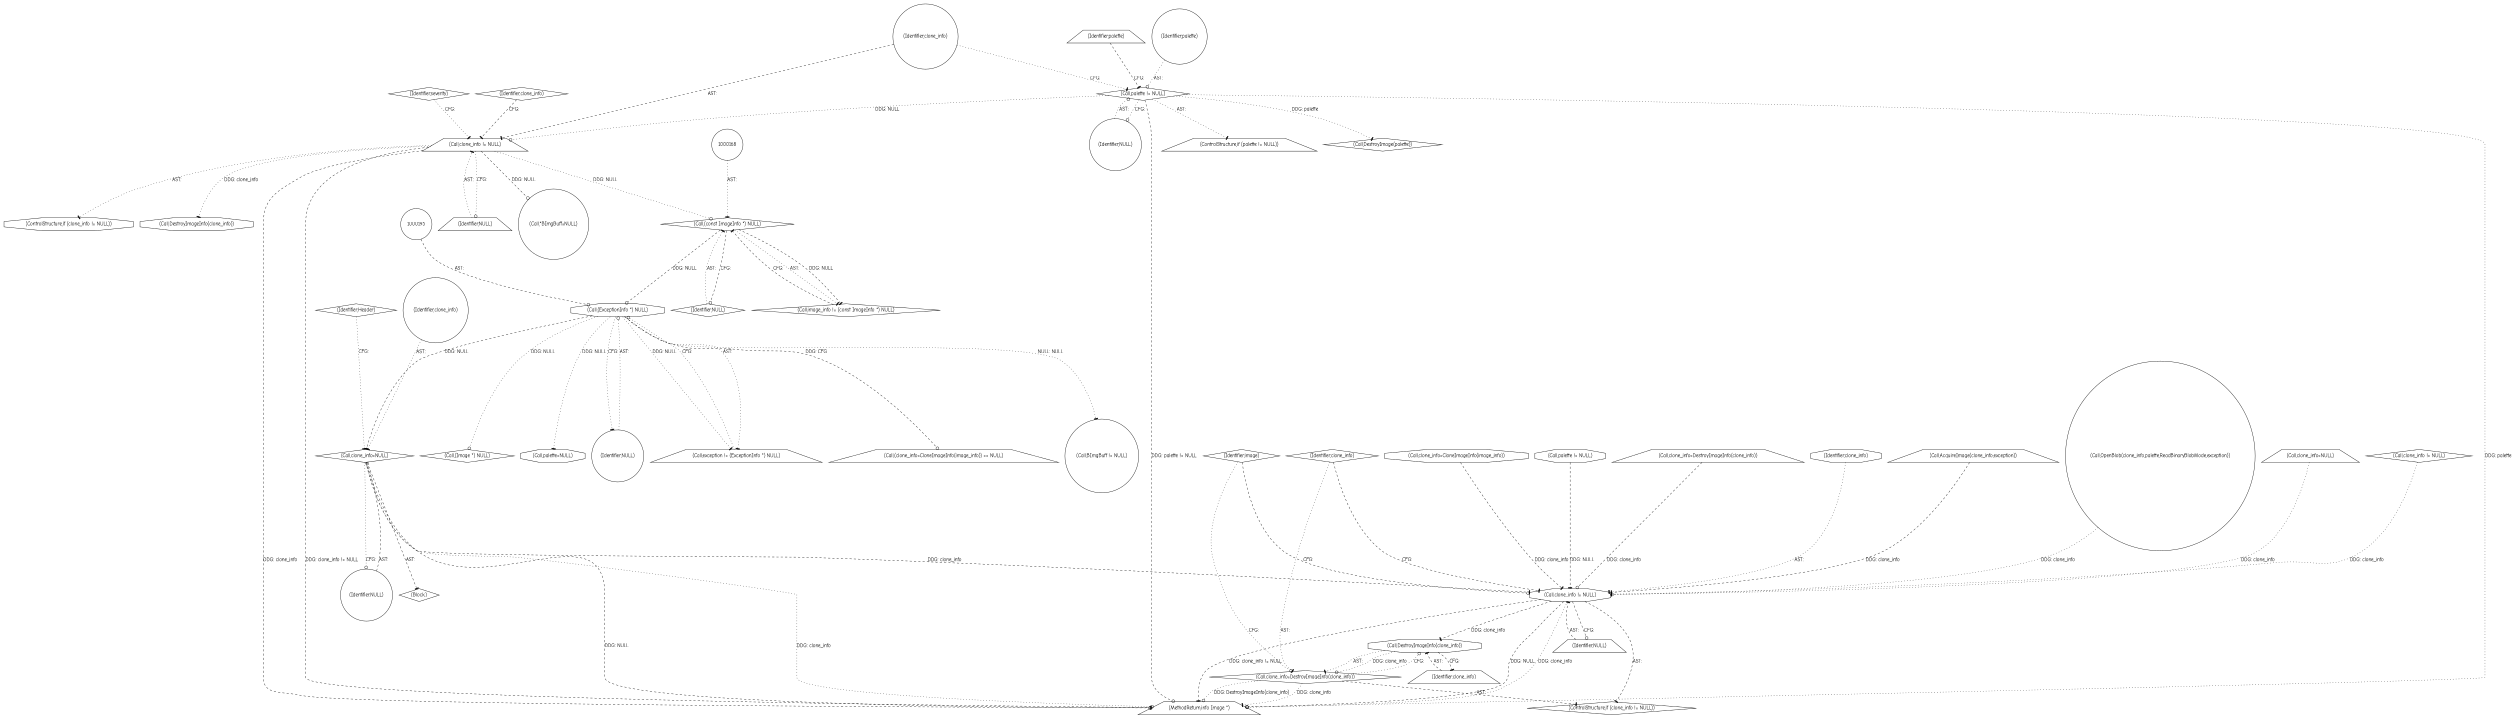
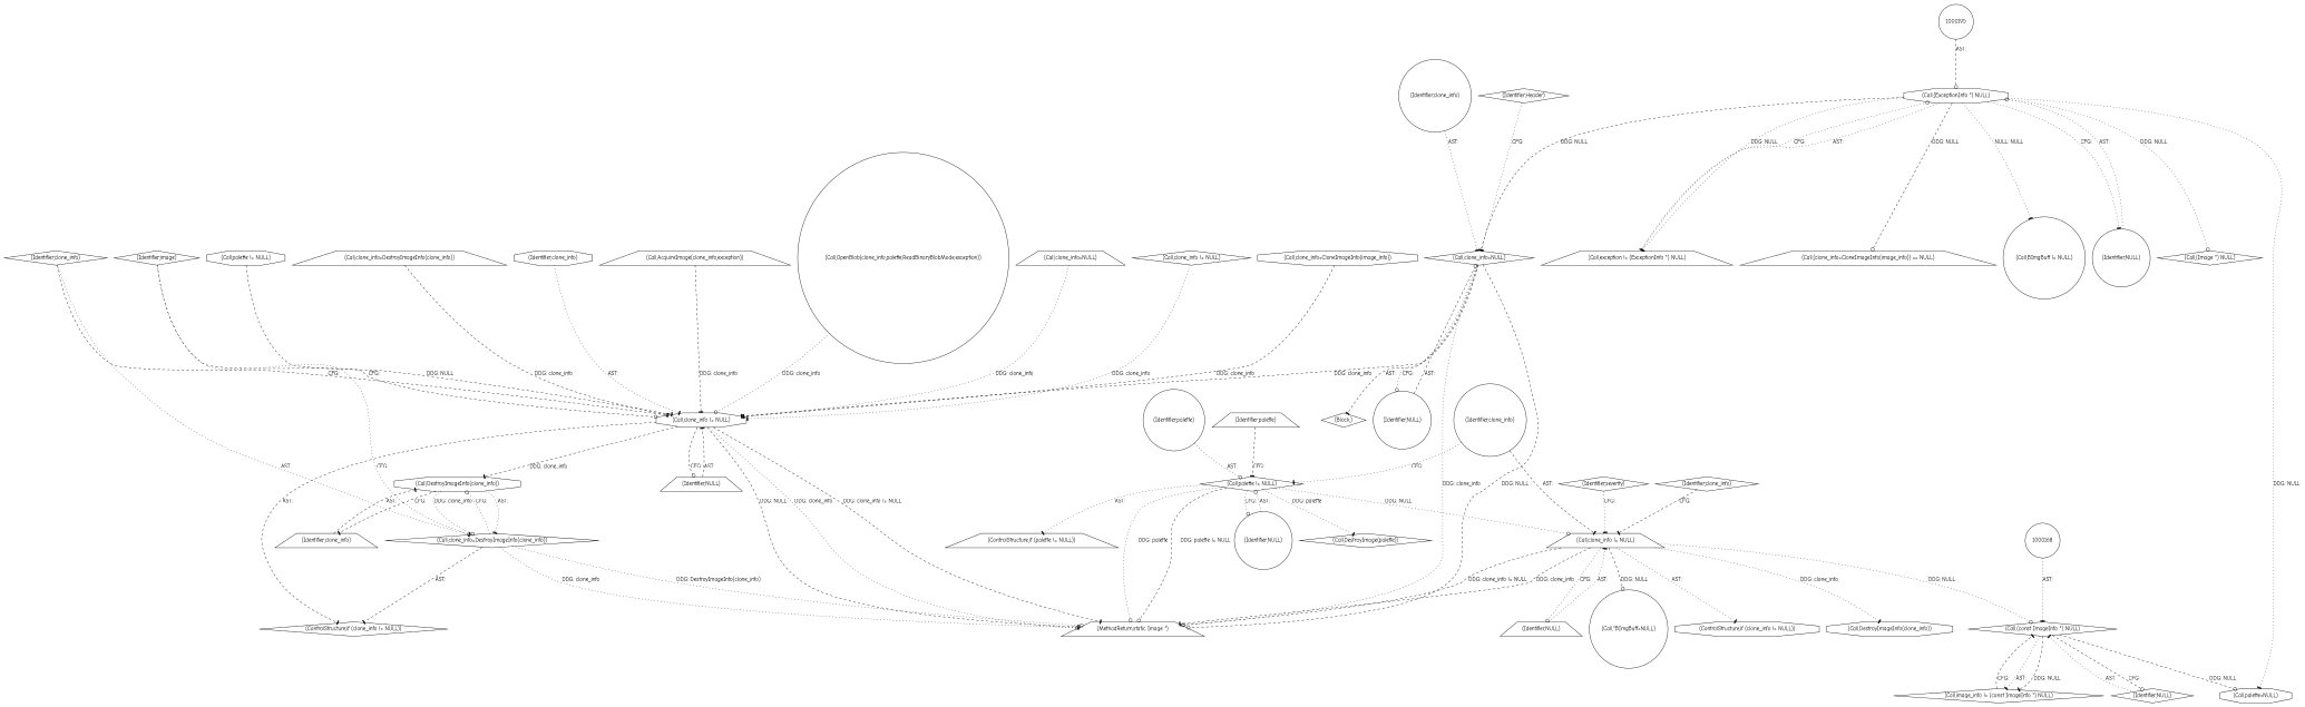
  digraph {
    fontname="Comic Neue"
    node [fontname="Comic Neue" shape=diamond]
    edge [arrowhead=tee fontname="Comic Neue" style=dotted]
    n1 [label="(Call,clone_info=NULL)"]
    n2 [label="(Call,clone_info != NULL)" shape=octagon]
-   n3 [label="(MethodReturn,info Image *)" shape=trapezium]
+   n3 [label="(MethodReturn,static Image *)" shape=trapezium]
    n4 [label="(Block,)"]
    n5 [label="(Identifier,NULL)" shape=circle]
    n6 [label="(Call,DestroyImageInfo(clone_info))" shape=octagon]
    n7 [label="(Identifier,NULL)" shape=trapezium]
    n8 [label="(ControlStructure,if (clone_info != NULL))"]
    n9 [label="(Call,(ExceptionInfo *) NULL)" shape=octagon]
    n10 [label="(Call,exception != (ExceptionInfo *) NULL)" shape=trapezium]
    n11 [label="(Call,(clone_info=CloneImageInfo(image_info)) == NULL)" shape=trapezium]
    n12 [label="(Call,BImgBuff != NULL)" shape=circle]
    n13 [label="(Identifier,NULL)" shape=circle]
    n14 [label="(Call,(Image *) NULL)"]
    n15 [label="(Call,palette=NULL)" shape=octagon]
    n16 [label="(Call,(const ImageInfo *) NULL)"]
    n17 [label="(Identifier,NULL)"]
    n18 [label="(Call,image_info != (const ImageInfo *) NULL)"]
    n19 [label="(Call,clone_info != NULL)" shape=trapezium]
    n20 [label="(Call,DestroyImageInfo(clone_info))" shape=octagon]
    n21 [label="(Identifier,NULL)" shape=trapezium]
    n22 [label="(Call,*BImgBuff=NULL)" shape=circle]
    n23 [label="(ControlStructure,if (clone_info != NULL))" shape=octagon]
    n24 [label="(Call,palette != NULL)"]
    n25 [label="(Call,DestroyImage(palette))"]
    n26 [label="(ControlStructure,if (palette != NULL))" shape=trapezium]
    n27 [label="(Identifier,NULL)" shape=circle]
    n28 [label="(Call,clone_info=DestroyImageInfo(clone_info))"]
    n29 [label="(Identifier,clone_info)" shape=trapezium]
    n30 [label="(Identifier,image)"]
    n31 [label="(Call,clone_info=DestroyImageInfo(clone_info))" shape=trapezium]
    n32 [label="(Identifier,palette)" shape=circle]
    n33 [label="(Identifier,clone_info)" shape=octagon]
    n34 [label="(Call,AcquireImage(clone_info,exception))" shape=trapezium]
    n35 [label="(Identifier,clone_info)"]
    n36 [label="(Call,OpenBlob(clone_info,palette,ReadBinaryBlobMode,exception))" shape=circle]
    n37 [label="(Identifier,severity)"]
    n38 [label="(Identifier,clone_info)" shape=circle]
    n39 [label="(Identifier,clone_info)"]
    n40 [label="(Call,clone_info=NULL)" shape=trapezium]
    n41 [label="(Call,clone_info != NULL)"]
    n42 [label="(Identifier,palette)" shape=trapezium]
    n43 [label="(Identifier,clone_info)" shape=circle]
    n44 [label="(Call,clone_info=CloneImageInfo(image_info))" shape=octagon]
    n45 [label="(Call,palette != NULL)" shape=octagon]
    n46 [label="(Identifier,Header)"]
    1000195 [shape=circle]
    1000168 [shape=circle]
    n1 -> n2 [label="DDG: clone_info" style=dashed]
    n1 -> n3 [arrowhead=odot label="DDG: NULL" style=dashed]
    n1 -> n3 [arrowhead=odot label="DDG: clone_info"]
    n1 -> n4 [label="AST: " style=dashed]
    n1 -> n5 [arrowhead=odot label="CFG: "]
    n2 -> n3 [arrowhead=odot label="DDG: NULL" style=dashed]
    n2 -> n3 [arrowhead=odot label="DDG: clone_info"]
    n2 -> n3 [label="DDG: clone_info != NULL" style=dashed]
    n2 -> n6 [label="DDG: clone_info" style=dashed]
    n2 -> n7 [arrowhead=odot label="CFG: " style=dashed]
    n2 -> n8 [label="AST: " style=dashed]
    n5 -> n1 [arrowhead=odot label="AST: " style=dashed]
    n6 -> n28 [label="AST: "]
    n6 -> n28 [arrowhead=odot label="DDG: clone_info"]
    n6 -> n29 [label="CFG: " style=dashed]
    n7 -> n2 [label="AST: " style=dashed]
    n9 -> n1 [label="DDG: NULL" style=dashed]
    n9 -> n10 [label="AST: "]
    n9 -> n10 [label="DDG: NULL"]
-   n9 -> n11 [arrowhead=odot label="DDG: CFG" style=dashed]
+   n9 -> n11 [arrowhead=odot label="DDG: NULL" style=dashed]
    n9 -> n12 [label="NULL: NULL"]
    n9 -> n13 [label="CFG: "]
    n9 -> n14 [arrowhead=odot label="DDG: NULL"]
    n9 -> n15 [label="DDG: NULL"]
    n10 -> n9 [arrowhead=odot label="CFG: "]
    n13 -> n9 [arrowhead=odot label="AST: "]
-   n16 -> n9 [arrowhead=odot label="DDG: NULL" style=dashed]
+   n16 -> n15 [arrowhead=odot label="DDG: NULL" style=dashed]
    n16 -> n17 [arrowhead=odot label="CFG: " style=dashed]
    n16 -> n18 [label="AST: "]
    n16 -> n18 [label="DDG: NULL" style=dashed]
    n17 -> n16 [label="AST: "]
    n18 -> n16 [label="CFG: " style=dashed]
    n19 -> n3 [label="DDG: clone_info" style=dashed]
    n19 -> n3 [arrowhead=odot label="DDG: clone_info != NULL" style=dashed]
    n19 -> n16 [arrowhead=odot label="DDG: NULL"]
    n19 -> n20 [label="DDG: clone_info"]
    n19 -> n21 [arrowhead=odot label="CFG: "]
    n19 -> n22 [arrowhead=odot label="DDG: NULL" style=dashed]
    n19 -> n23 [label="AST: "]
    n21 -> n19 [label="AST: "]
    n24 -> n3 [arrowhead=odot label="DDG: palette"]
    n24 -> n3 [arrowhead=odot label="DDG: palette != NULL" style=dashed]
    n24 -> n19 [arrowhead=odot label="DDG: NULL"]
    n24 -> n25 [label="DDG: palette"]
    n24 -> n26 [label="AST: "]
    n24 -> n27 [arrowhead=odot label="CFG: "]
    n27 -> n24 [arrowhead=odot label="AST: "]
    n28 -> n3 [label="DDG: clone_info"]
    n28 -> n3 [arrowhead=odot label="DDG: DestroyImageInfo(clone_info)"]
    n28 -> n6 [arrowhead=odot label="CFG: "]
    n28 -> n8 [label="AST: " style=dashed]
    n29 -> n6 [label="AST: " style=dashed]
    n30 -> n2 [arrowhead=odot label="CFG: " style=dashed]
    n30 -> n28 [arrowhead=odot label="CFG: "]
    n31 -> n2 [arrowhead=odot label="DDG: clone_info" style=dashed]
    n32 -> n24 [arrowhead=odot label="AST: "]
    n33 -> n2 [label="AST: "]
    n34 -> n2 [label="DDG: clone_info" style=dashed]
    n35 -> n2 [label="CFG: " style=dashed]
    n35 -> n28 [label="AST: "]
    n36 -> n2 [arrowhead=odot label="DDG: clone_info"]
    n37 -> n19 [label="CFG: "]
    n38 -> n19 [label="AST: " style=dashed]
    n38 -> n24 [label="CFG: "]
    n39 -> n19 [label="CFG: " style=dashed]
    n40 -> n2 [label="DDG: clone_info"]
    n41 -> n2 [label="DDG: clone_info"]
    n42 -> n24 [label="CFG: " style=dashed]
    n43 -> n1 [label="AST: "]
    n44 -> n2 [label="DDG: clone_info" style=dashed]
    n45 -> n2 [label="DDG: NULL" style=dashed]
    n46 -> n1 [label="CFG: "]
    1000195 -> n9 [arrowhead=odot label="AST: " style=dashed]
    1000168 -> n16 [label="AST: "]
  }
